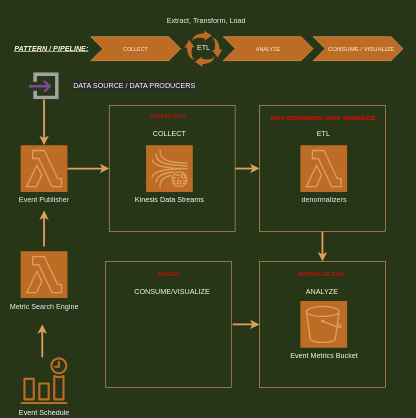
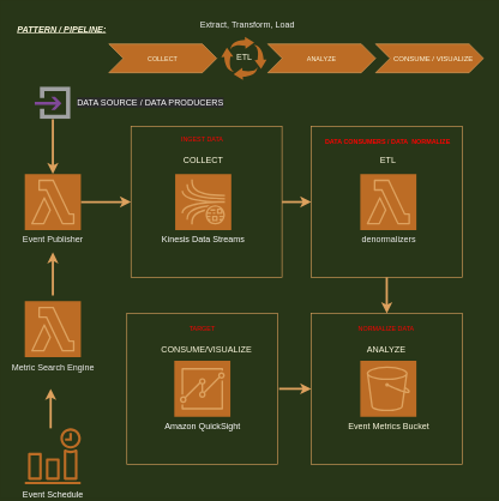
  <mxCell id="0" />
  <mxCell id="1" parent="0" />
  <mxCell id="2" value="" style="rounded=0;fontColor=#FEFAE0;align=center;noLabel=1;html=1;fillColor=none;strokeColor=#DDA15E;" parent="1" vertex="1"><mxGeometry x="175.92" y="435" width="210" height="210" as="geometry" /></mxCell>
  <mxCell id="3" style="edgeStyle=orthogonalEdgeStyle;rounded=0;orthogonalLoop=1;jettySize=auto;html=1;exitX=0.5;exitY=1;exitDx=0;exitDy=0;strokeWidth=3;entryX=0.5;entryY=0;entryDx=0;entryDy=0;labelBackgroundColor=#283618;strokeColor=#DDA15E;fontColor=#FEFAE0;" parent="1" source="4" target="7" edge="1"><mxGeometry relative="1" as="geometry"><mxPoint x="535.67" y="433" as="targetPoint" /></mxGeometry></mxCell>
  <mxCell id="4" value="" style="rounded=0;fontColor=#FEFAE0;align=center;noLabel=1;html=1;fillColor=none;strokeColor=#DDA15E;" parent="1" vertex="1"><mxGeometry x="432.42" y="175" width="210" height="210" as="geometry" /></mxCell>
  <mxCell id="5" style="edgeStyle=orthogonalEdgeStyle;rounded=0;orthogonalLoop=1;jettySize=auto;html=1;exitX=1;exitY=0.5;exitDx=0;exitDy=0;entryX=0;entryY=0.5;entryDx=0;entryDy=0;strokeWidth=3;labelBackgroundColor=#283618;strokeColor=#DDA15E;fontColor=#FEFAE0;" parent="1" source="6" target="4" edge="1"><mxGeometry relative="1" as="geometry" /></mxCell>
  <mxCell id="6" value="" style="rounded=0;fontColor=#FEFAE0;align=center;noLabel=1;html=1;fillColor=none;strokeColor=#DDA15E;" parent="1" vertex="1"><mxGeometry x="181.73" y="175" width="210" height="210" as="geometry" /></mxCell>
  <mxCell id="7" value="" style="rounded=0;fontColor=#FEFAE0;align=center;noLabel=1;html=1;fillColor=none;strokeColor=#DDA15E;" parent="1" vertex="1"><mxGeometry x="432.42" y="435" width="210" height="210" as="geometry" /></mxCell>
  <mxCell id="8" value="&lt;font color=&quot;#f0f0f0&quot;&gt;denormalizers&lt;/font&gt;" style="sketch=0;points=[[0,0,0],[0.25,0,0],[0.5,0,0],[0.75,0,0],[1,0,0],[0,1,0],[0.25,1,0],[0.5,1,0],[0.75,1,0],[1,1,0],[0,0.25,0],[0,0.5,0],[0,0.75,0],[1,0.25,0],[1,0.5,0],[1,0.75,0]];outlineConnect=0;fontColor=#FEFAE0;gradientDirection=north;fillColor=#BC6C25;strokeColor=#DDA15E;dashed=0;verticalLabelPosition=bottom;verticalAlign=top;align=center;html=1;fontSize=12;fontStyle=0;aspect=fixed;shape=mxgraph.aws4.resourceIcon;resIcon=mxgraph.aws4.lambda;rounded=0;" parent="1" vertex="1"><mxGeometry x="500.61" y="241" width="78" height="78" as="geometry" /></mxCell>
  <mxCell id="9" style="edgeStyle=orthogonalEdgeStyle;rounded=0;orthogonalLoop=1;jettySize=auto;html=1;fontColor=#FEFAE0;exitX=0;exitY=0.5;exitDx=0;exitDy=0;strokeWidth=3;labelBackgroundColor=#283618;strokeColor=#DDA15E;startArrow=classic;startFill=1;endArrow=none;endFill=0;" parent="1" source="7" edge="1"><mxGeometry relative="1" as="geometry"><mxPoint x="387.67" y="540" as="targetPoint" /><Array as="points" /></mxGeometry></mxCell>
+ <mxCell id="10" value="&lt;font color=&quot;#ffffff&quot;&gt;Amazon QuickSight&lt;/font&gt;" style="sketch=0;points=[[0,0,0],[0.25,0,0],[0.5,0,0],[0.75,0,0],[1,0,0],[0,1,0],[0.25,1,0],[0.5,1,0],[0.75,1,0],[1,1,0],[0,0.25,0],[0,0.5,0],[0,0.75,0],[1,0.25,0],[1,0.5,0],[1,0.75,0]];outlineConnect=0;fontColor=#FEFAE0;gradientDirection=north;fillColor=#BC6C25;strokeColor=#DDA15E;dashed=0;verticalLabelPosition=bottom;verticalAlign=top;align=center;html=1;fontSize=12;fontStyle=0;aspect=fixed;shape=mxgraph.aws4.resourceIcon;resIcon=mxgraph.aws4.quicksight;rounded=0;" parent="1" vertex="1"><mxGeometry x="241.92" y="501" width="78" height="78" as="geometry" /></mxCell>
  <mxCell id="11" value="CONSUME/VISUALIZE" style="text;html=1;strokeColor=none;fillColor=none;align=center;verticalAlign=middle;whiteSpace=wrap;rounded=0;fontColor=#FEFAE0;" parent="1" vertex="1"><mxGeometry x="216.73" y="476" width="140" height="20" as="geometry" /></mxCell>
  <mxCell id="12" value="&lt;meta charset=&quot;utf-8&quot;&gt;ANALYZE" style="text;whiteSpace=wrap;html=1;fontColor=#FEFAE0;rounded=0;" parent="1" vertex="1"><mxGeometry x="508.42" y="471" width="58" height="30" as="geometry" /></mxCell>
  <mxCell id="13" value="&lt;meta charset=&quot;utf-8&quot;&gt;COLLECT" style="text;whiteSpace=wrap;html=1;fontColor=#FEFAE0;align=center;rounded=0;" parent="1" vertex="1"><mxGeometry x="247.69" y="207.5" width="69" height="30" as="geometry" /></mxCell>
  <mxCell id="14" style="edgeStyle=orthogonalEdgeStyle;rounded=0;orthogonalLoop=1;jettySize=auto;html=1;strokeWidth=3;labelBackgroundColor=#283618;strokeColor=#DDA15E;fontColor=#FEFAE0;" parent="1" source="15" target="29" edge="1"><mxGeometry relative="1" as="geometry" /></mxCell>
  <mxCell id="15" value="" style="sketch=0;aspect=fixed;html=1;points=[];align=center;image;fontSize=12;image=img/lib/mscae/Input.svg;fontColor=#FEFAE0;labelBackgroundColor=#283618;fillColor=#BC6C25;strokeColor=#DDA15E;rounded=0;" parent="1" vertex="1"><mxGeometry x="48" y="120" width="50" height="45" as="geometry" /></mxCell>
  <mxCell id="16" value="&lt;font color=&quot;#ff0000&quot; style=&quot;font-size: 9px&quot;&gt;&lt;b&gt;DATA CONSUMERS / DATA&amp;nbsp; NORMALIZE&lt;/b&gt;&lt;/font&gt;" style="text;html=1;strokeColor=none;fillColor=none;align=center;verticalAlign=middle;whiteSpace=wrap;rounded=0;fontColor=#FEFAE0;" parent="1" vertex="1"><mxGeometry x="432.42" y="185" width="214.38" height="20" as="geometry" /></mxCell>
  <mxCell id="17" value="&lt;font color=&quot;#ff0000&quot; style=&quot;font-size: 9px&quot;&gt;INGEST DATA&lt;/font&gt;" style="text;html=1;strokeColor=none;fillColor=none;align=center;verticalAlign=middle;whiteSpace=wrap;rounded=0;fontColor=#FEFAE0;" parent="1" vertex="1"><mxGeometry x="213.92" y="181.5" width="134" height="20" as="geometry" /></mxCell>
  <mxCell id="18" value="&lt;font color=&quot;#ff0000&quot; style=&quot;font-size: 9px&quot;&gt;NORMALIZE DATA&lt;/font&gt;" style="text;html=1;strokeColor=none;fillColor=none;align=center;verticalAlign=middle;whiteSpace=wrap;rounded=0;fontColor=#FEFAE0;" parent="1" vertex="1"><mxGeometry x="470.42" y="445" width="134" height="20" as="geometry" /></mxCell>
- <mxCell id="19" value="&lt;span style=&quot;color: rgb(255 , 255 , 255) ; font-family: &amp;#34;helvetica&amp;#34; ; font-size: 12px ; font-style: normal ; font-weight: 400 ; letter-spacing: normal ; text-align: center ; text-indent: 0px ; text-transform: none ; word-spacing: 0px ; background-color: rgb(42 , 42 , 42) ; display: inline ; float: none&quot;&gt;DATA SOURCE / DATA PRODUCERS&lt;/span&gt;" style="text;whiteSpace=wrap;html=1;fontColor=#FEFAE0;rounded=0;" parent="1" vertex="1"><mxGeometry x="119.69" y="127.5" width="212" height="30" as="geometry" /></mxCell>
+ <mxCell id="19" value="&lt;span style=&quot;color: rgb(255 , 255 , 255) ; font-family: &amp;#34;helvetica&amp;#34; ; font-size: 12px ; font-style: normal ; font-weight: 400 ; letter-spacing: normal ; text-align: center ; text-indent: 0px ; text-transform: none ; word-spacing: 0px ; background-color: rgb(42 , 42 , 42) ; display: inline ; float: none&quot;&gt;DATA SOURCE / DATA PRODUCERS&lt;/span&gt;" style="text;whiteSpace=wrap;html=1;fontColor=#FEFAE0;rounded=0;" parent="1" vertex="1"><mxGeometry x="104.69" y="127.5" width="212" height="30" as="geometry" /></mxCell>
  <mxCell id="20" value="&lt;font style=&quot;font-size: 10px&quot;&gt;&amp;nbsp; &amp;nbsp; CONSUME / VISUALIZE&lt;/font&gt;" style="shape=step;perimeter=stepPerimeter;whiteSpace=wrap;html=1;fixedSize=1;labelBackgroundColor=none;fillColor=#BC6C25;strokeColor=#DDA15E;fontColor=#FEFAE0;rounded=0;" parent="1" vertex="1"><mxGeometry x="521.92" y="60" width="150" height="40" as="geometry" /></mxCell>
  <mxCell id="21" value="&lt;font style=&quot;font-size: 9px&quot;&gt;ANALYZE&lt;/font&gt;" style="shape=step;perimeter=stepPerimeter;whiteSpace=wrap;html=1;fixedSize=1;labelBackgroundColor=none;fillColor=#BC6C25;strokeColor=#DDA15E;fontColor=#FEFAE0;rounded=0;" parent="1" vertex="1"><mxGeometry x="371.92" y="60" width="150" height="40" as="geometry" /></mxCell>
  <mxCell id="22" value="&lt;font style=&quot;font-size: 9px&quot;&gt;COLLECT&lt;/font&gt;" style="shape=step;perimeter=stepPerimeter;whiteSpace=wrap;html=1;fixedSize=1;labelBackgroundColor=none;fillColor=#BC6C25;strokeColor=#DDA15E;fontColor=#FEFAE0;rounded=0;" parent="1" vertex="1"><mxGeometry x="150.92" y="60" width="150" height="40" as="geometry" /></mxCell>
  <mxCell id="23" value="&lt;br&gt;ETL" style="sketch=0;html=1;aspect=fixed;strokeColor=none;shadow=0;align=center;verticalAlign=top;fillColor=#BC6C25;shape=mxgraph.gcp2.arrows_system;labelBackgroundColor=none;fontColor=#FEFAE0;rounded=0;" parent="1" vertex="1"><mxGeometry x="307.19" y="50" width="63.16" height="60" as="geometry" /></mxCell>
- <mxCell id="24" value="&lt;b&gt;&lt;u&gt;&lt;i&gt;PATTERN / PIPELINE:&lt;/i&gt;&lt;/u&gt;&lt;/b&gt;" style="text;html=1;strokeColor=none;fillColor=none;align=center;verticalAlign=middle;whiteSpace=wrap;rounded=0;labelBackgroundColor=none;fontColor=#FEFAE0;" parent="1" vertex="1"><mxGeometry x="20" y="70" width="130.92" height="20" as="geometry" /></mxCell>
+ <mxCell id="24" value="&lt;b&gt;&lt;u&gt;&lt;i&gt;PATTERN / PIPELINE:&lt;/i&gt;&lt;/u&gt;&lt;/b&gt;" style="text;html=1;strokeColor=none;fillColor=none;align=center;verticalAlign=middle;whiteSpace=wrap;rounded=0;labelBackgroundColor=none;fontColor=#FEFAE0;" parent="1" vertex="1"><mxGeometry x="20" y="30" width="130.92" height="20" as="geometry" /></mxCell>
  <mxCell id="25" value="&lt;font color=&quot;#ffffff&quot;&gt;Kinesis Data Streams&lt;/font&gt;" style="sketch=0;points=[[0,0,0],[0.25,0,0],[0.5,0,0],[0.75,0,0],[1,0,0],[0,1,0],[0.25,1,0],[0.5,1,0],[0.75,1,0],[1,1,0],[0,0.25,0],[0,0.5,0],[0,0.75,0],[1,0.25,0],[1,0.5,0],[1,0.75,0]];outlineConnect=0;fontColor=#FEFAE0;gradientDirection=north;fillColor=#BC6C25;strokeColor=#DDA15E;dashed=0;verticalLabelPosition=bottom;verticalAlign=top;align=center;html=1;fontSize=12;fontStyle=0;aspect=fixed;shape=mxgraph.aws4.resourceIcon;resIcon=mxgraph.aws4.kinesis_data_streams;labelBackgroundColor=none;rounded=0;" parent="1" vertex="1"><mxGeometry x="243.19" y="241" width="78" height="78" as="geometry" /></mxCell>
  <mxCell id="26" value="&lt;span style=&quot;color: rgb(240 , 240 , 240) ; font-family: &amp;#34;helvetica&amp;#34; ; font-size: 12px ; font-style: normal ; font-weight: 400 ; letter-spacing: normal ; text-align: center ; text-indent: 0px ; text-transform: none ; word-spacing: 0px ; display: inline ; float: none&quot;&gt;Extract, Transform, Load&lt;/span&gt;" style="text;whiteSpace=wrap;html=1;fontColor=#FEFAE0;rounded=0;" parent="1" vertex="1"><mxGeometry x="276" y="20" width="140" height="30" as="geometry" /></mxCell>
  <mxCell id="27" value="ETL" style="text;whiteSpace=wrap;html=1;fontColor=#FEFAE0;align=center;rounded=0;" parent="1" vertex="1"><mxGeometry x="505.11" y="207.5" width="69" height="30" as="geometry" /></mxCell>
  <mxCell id="28" style="edgeStyle=orthogonalEdgeStyle;rounded=0;orthogonalLoop=1;jettySize=auto;html=1;exitX=1;exitY=0.5;exitDx=0;exitDy=0;exitPerimeter=0;strokeWidth=3;labelBackgroundColor=#283618;strokeColor=#DDA15E;fontColor=#FEFAE0;" parent="1" source="29" target="6" edge="1"><mxGeometry relative="1" as="geometry" /></mxCell>
  <mxCell id="29" value="&lt;font color=&quot;#f0f0f0&quot;&gt;Event Publisher&lt;br&gt;&lt;/font&gt;" style="sketch=0;points=[[0,0,0],[0.25,0,0],[0.5,0,0],[0.75,0,0],[1,0,0],[0,1,0],[0.25,1,0],[0.5,1,0],[0.75,1,0],[1,1,0],[0,0.25,0],[0,0.5,0],[0,0.75,0],[1,0.25,0],[1,0.5,0],[1,0.75,0]];outlineConnect=0;fontColor=#FEFAE0;gradientDirection=north;fillColor=#BC6C25;strokeColor=#DDA15E;dashed=0;verticalLabelPosition=bottom;verticalAlign=top;align=center;html=1;fontSize=12;fontStyle=0;aspect=fixed;shape=mxgraph.aws4.resourceIcon;resIcon=mxgraph.aws4.lambda;rounded=0;" parent="1" vertex="1"><mxGeometry x="34" y="241" width="78" height="78" as="geometry" /></mxCell>
  <mxCell id="30" style="edgeStyle=orthogonalEdgeStyle;rounded=0;orthogonalLoop=1;jettySize=auto;html=1;strokeWidth=3;labelBackgroundColor=#283618;strokeColor=#DDA15E;fontColor=#FEFAE0;" parent="1" source="31" edge="1"><mxGeometry relative="1" as="geometry"><mxPoint x="70" y="540" as="targetPoint" /><mxPoint x="73" y="565" as="sourcePoint" /><Array as="points"><mxPoint x="70" y="575" /><mxPoint x="70" y="575" /></Array></mxGeometry></mxCell>
  <mxCell id="31" value="&lt;font color=&quot;#ffffff&quot;&gt;Event Schedule&lt;/font&gt;" style="sketch=0;outlineConnect=0;fontColor=#FEFAE0;fillColor=#BC6C25;strokeColor=none;dashed=0;verticalLabelPosition=bottom;verticalAlign=top;align=center;html=1;fontSize=12;fontStyle=0;aspect=fixed;pointerEvents=1;shape=mxgraph.aws4.event_time_based;rounded=0;" parent="1" vertex="1"><mxGeometry x="34" y="595" width="78" height="78" as="geometry" /></mxCell>
  <mxCell id="32" style="edgeStyle=orthogonalEdgeStyle;rounded=0;orthogonalLoop=1;jettySize=auto;html=1;strokeWidth=3;labelBackgroundColor=#283618;strokeColor=#DDA15E;fontColor=#FEFAE0;" parent="1" edge="1"><mxGeometry relative="1" as="geometry"><mxPoint x="73" y="350" as="targetPoint" /><mxPoint x="73" y="410" as="sourcePoint" /></mxGeometry></mxCell>
  <mxCell id="33" value="&lt;font color=&quot;#f0f0f0&quot;&gt;Metric Search Engine&lt;br&gt;&lt;/font&gt;" style="sketch=0;points=[[0,0,0],[0.25,0,0],[0.5,0,0],[0.75,0,0],[1,0,0],[0,1,0],[0.25,1,0],[0.5,1,0],[0.75,1,0],[1,1,0],[0,0.25,0],[0,0.5,0],[0,0.75,0],[1,0.25,0],[1,0.5,0],[1,0.75,0]];outlineConnect=0;fontColor=#FEFAE0;gradientDirection=north;fillColor=#BC6C25;strokeColor=#DDA15E;dashed=0;verticalLabelPosition=bottom;verticalAlign=top;align=center;html=1;fontSize=12;fontStyle=0;aspect=fixed;shape=mxgraph.aws4.resourceIcon;resIcon=mxgraph.aws4.lambda;rounded=0;" parent="1" vertex="1"><mxGeometry x="34" y="418" width="78" height="78" as="geometry" /></mxCell>
  <mxCell id="34" value="&lt;font color=&quot;#ff0000&quot; style=&quot;font-size: 9px&quot;&gt;TARGET&lt;/font&gt;" style="text;html=1;strokeColor=none;fillColor=none;align=center;verticalAlign=middle;whiteSpace=wrap;rounded=0;fontColor=#FEFAE0;" parent="1" vertex="1"><mxGeometry x="213.92" y="445" width="134" height="20" as="geometry" /></mxCell>
  <mxCell id="35" value="Event Metrics Bucket" style="sketch=0;points=[[0,0,0],[0.25,0,0],[0.5,0,0],[0.75,0,0],[1,0,0],[0,1,0],[0.25,1,0],[0.5,1,0],[0.75,1,0],[1,1,0],[0,0.25,0],[0,0.5,0],[0,0.75,0],[1,0.25,0],[1,0.5,0],[1,0.75,0]];outlineConnect=0;fontColor=#FEFAE0;gradientDirection=north;fillColor=#BC6C25;strokeColor=#DDA15E;dashed=0;verticalLabelPosition=bottom;verticalAlign=top;align=center;html=1;fontSize=12;fontStyle=0;aspect=fixed;shape=mxgraph.aws4.resourceIcon;resIcon=mxgraph.aws4.s3;rounded=0;labelPosition=center;" parent="1" vertex="1"><mxGeometry x="500.61" y="501" width="78" height="78" as="geometry" /></mxCell>
